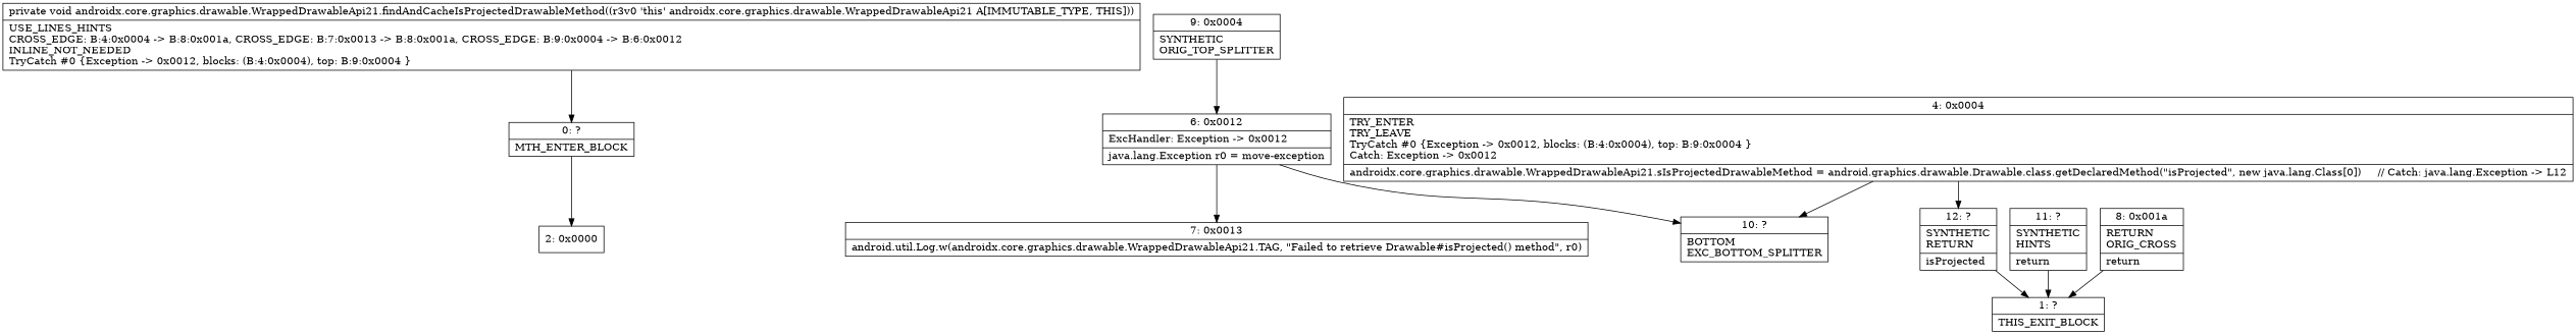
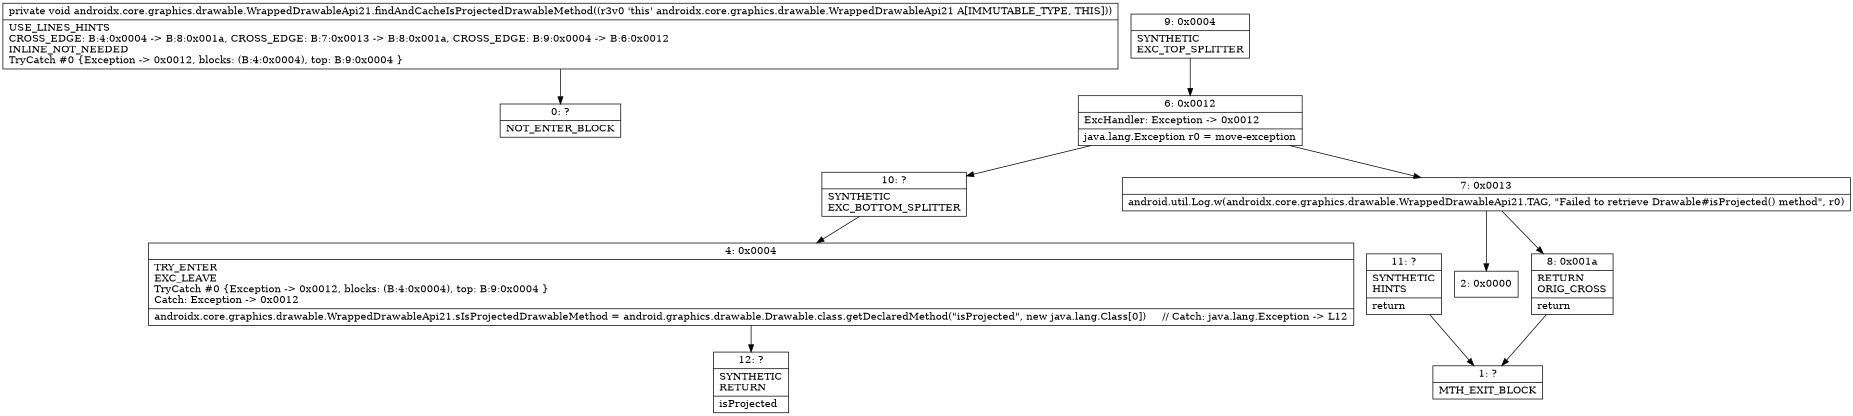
  digraph {
    node [shape=record]
-   n1 [label="{0\:\ ?|MTH_ENTER_BLOCK\l}"]
+   n1 [label="{0\:\ ?|NOT_ENTER_BLOCK\l}"]
    n2 [label="{2\:\ 0x0000}"]
-   n3 [label="{9\:\ 0x0004|SYNTHETIC\lORIG_TOP_SPLITTER\l}"]
+   n3 [label="{9\:\ 0x0004|SYNTHETIC\lEXC_TOP_SPLITTER\l}"]
    n4 [label="{6\:\ 0x0012|ExcHandler: Exception \-\> 0x0012\l|java.lang.Exception r0 = move\-exception\l}"]
    n5 [label="{11\:\ ?|SYNTHETIC\lHINTS\l|return\l}"]
-   n6 [label="{1\:\ ?|THIS_EXIT_BLOCK\l}"]
-   n7 [label="{4\:\ 0x0004|TRY_ENTER\lTRY_LEAVE\lTryCatch #0 \{Exception \-\> 0x0012, blocks: (B:4:0x0004), top: B:9:0x0004 \}\lCatch: Exception \-\> 0x0012\l|androidx.core.graphics.drawable.WrappedDrawableApi21.sIsProjectedDrawableMethod = android.graphics.drawable.Drawable.class.getDeclaredMethod(\"isProjected\", new java.lang.Class[0])     \/\/ Catch: java.lang.Exception \-\> L12\l}"]
-   n8 [label="{10\:\ ?|BOTTOM\lEXC_BOTTOM_SPLITTER\l}"]
+   n6 [label="{1\:\ ?|MTH_EXIT_BLOCK\l}"]
+   n7 [label="{4\:\ 0x0004|TRY_ENTER\lEXC_LEAVE\lTryCatch #0 \{Exception \-\> 0x0012, blocks: (B:4:0x0004), top: B:9:0x0004 \}\lCatch: Exception \-\> 0x0012\l|androidx.core.graphics.drawable.WrappedDrawableApi21.sIsProjectedDrawableMethod = android.graphics.drawable.Drawable.class.getDeclaredMethod(\"isProjected\", new java.lang.Class[0])     \/\/ Catch: java.lang.Exception \-\> L12\l}"]
+   n8 [label="{10\:\ ?|SYNTHETIC\lEXC_BOTTOM_SPLITTER\l}"]
    n9 [label="{12\:\ ?|SYNTHETIC\lRETURN\l|isProjected\l}"]
    n10 [label="{7\:\ 0x0013|android.util.Log.w(androidx.core.graphics.drawable.WrappedDrawableApi21.TAG, \"Failed to retrieve Drawable#isProjected() method\", r0)\l}"]
    n11 [label="{8\:\ 0x001a|RETURN\lORIG_CROSS\l|return\l}"]
    n12 [label="{private void androidx.core.graphics.drawable.WrappedDrawableApi21.findAndCacheIsProjectedDrawableMethod((r3v0 'this' androidx.core.graphics.drawable.WrappedDrawableApi21 A[IMMUTABLE_TYPE, THIS]))  | USE_LINES_HINTS\lCROSS_EDGE: B:4:0x0004 \-\> B:8:0x001a, CROSS_EDGE: B:7:0x0013 \-\> B:8:0x001a, CROSS_EDGE: B:9:0x0004 \-\> B:6:0x0012\lINLINE_NOT_NEEDED\lTryCatch #0 \{Exception \-\> 0x0012, blocks: (B:4:0x0004), top: B:9:0x0004 \}\l}"]
-   n1 -> n2
+   n10 -> n2
    n3 -> n4
    n4 -> n8
    n4 -> n10
    n5 -> n6
-   n7 -> n8
+   n8 -> n7
    n7 -> n9
-   n9 -> n6
+   n10 -> n11
    n11 -> n6
    n12 -> n1
  }
